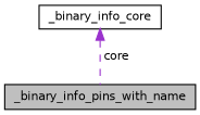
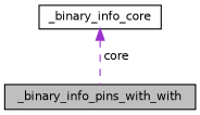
  digraph {
    node [color=black fontname=Helvetica fontsize=10 shape=record style=filled]
-   n1 [fillcolor=grey75 fontcolor=black height=0.2 label=_binary_info_pins_with_name width=0.4]
+   n1 [fillcolor=grey75 fontcolor=black height=0.2 label=_binary_info_pins_with_with width=0.4]
    n2 [fillcolor=white height=0.2 label=_binary_info_core width=0.4]
    n2 -> n1 [color=darkorchid3 dir=back fontname=Helvetica fontsize=10 label=" core" labelfontname=Helvetica labelfontsize=10 style=dashed]
  }
